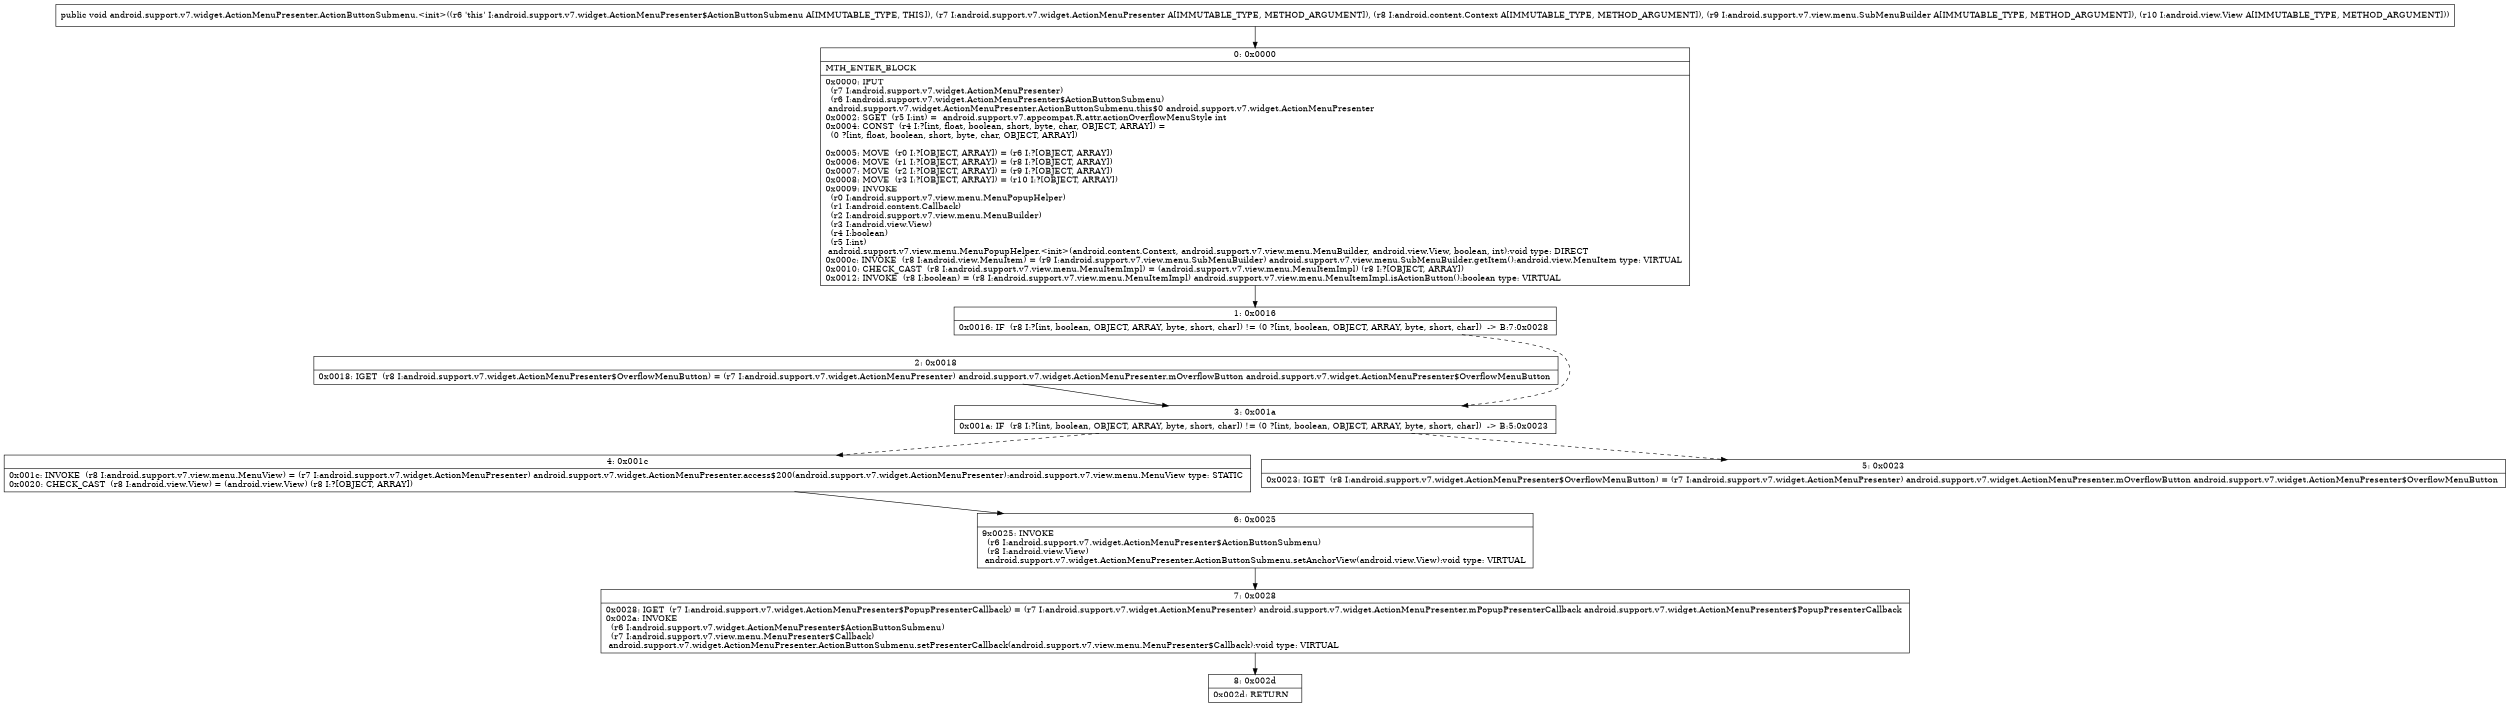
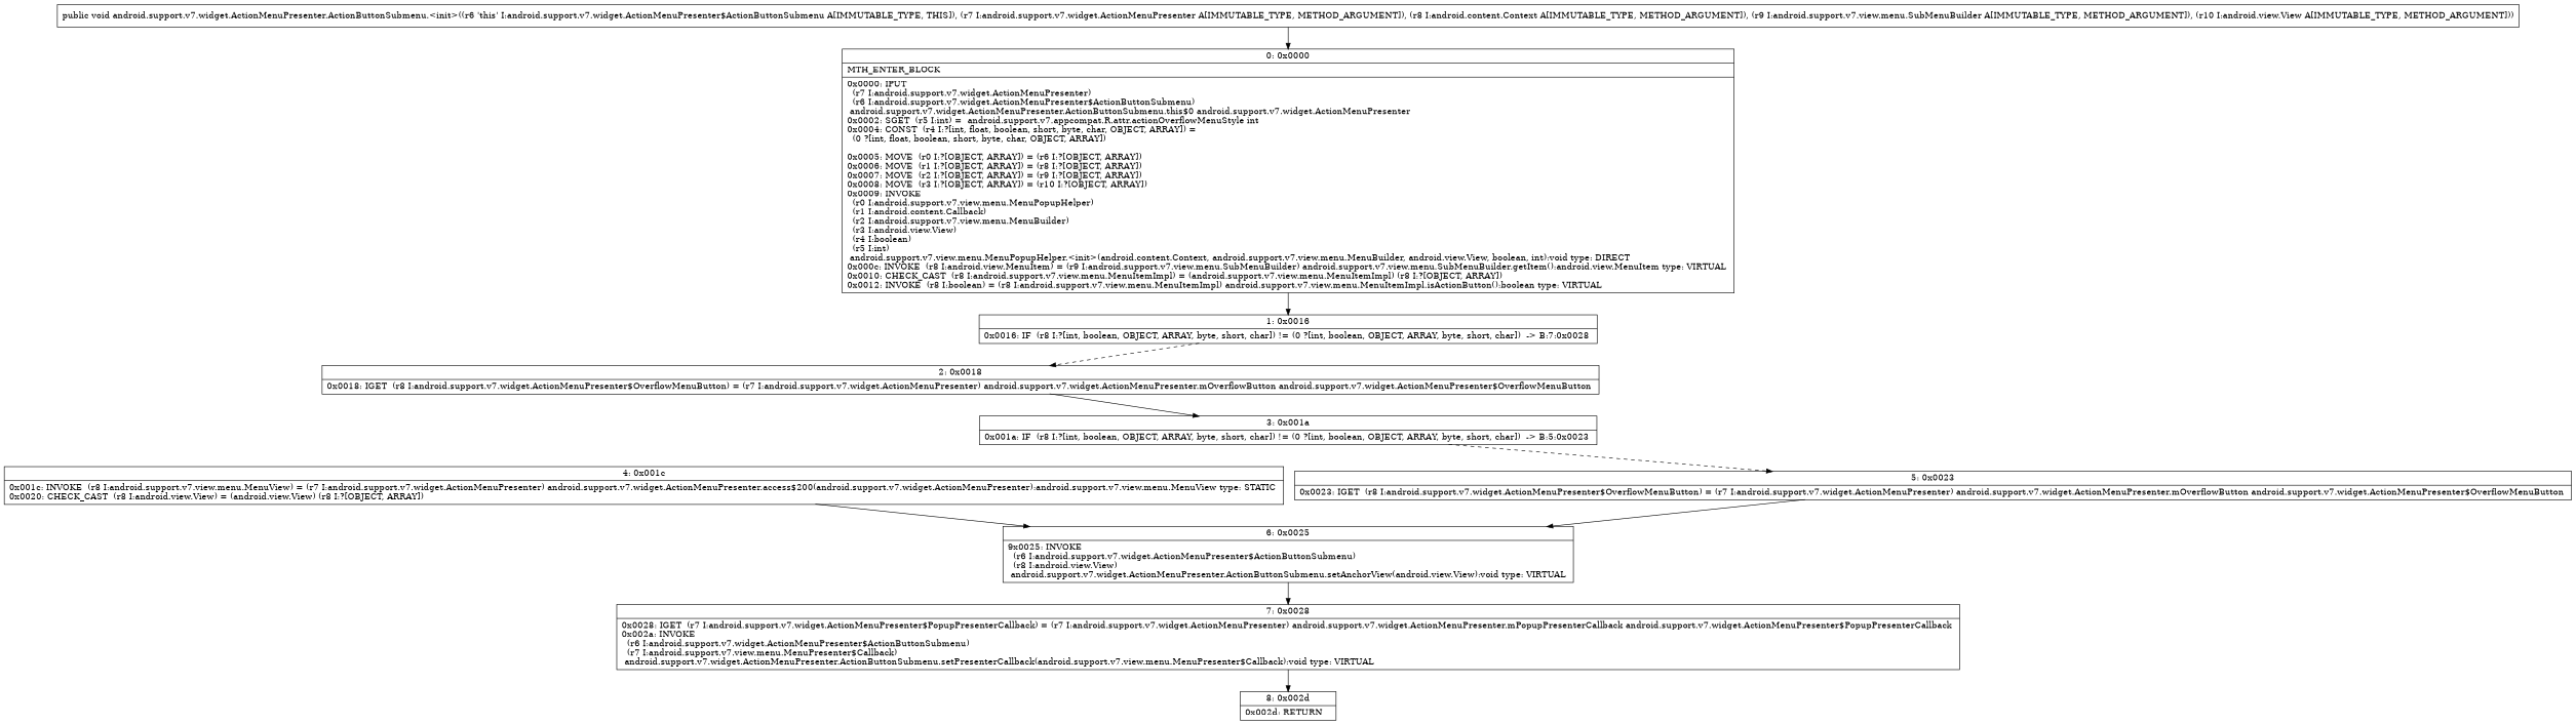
  digraph {
    fontname="DejaVu Serif"
    node [fontname="DejaVu Serif" shape=record]
    edge [fontname="DejaVu Serif"]
    n1 [label="{0\:\ 0x0000|MTH_ENTER_BLOCK\l|0x0000: IPUT  \l  (r7 I:android.support.v7.widget.ActionMenuPresenter)\l  (r6 I:android.support.v7.widget.ActionMenuPresenter$ActionButtonSubmenu)\l android.support.v7.widget.ActionMenuPresenter.ActionButtonSubmenu.this$0 android.support.v7.widget.ActionMenuPresenter \l0x0002: SGET  (r5 I:int) =  android.support.v7.appcompat.R.attr.actionOverflowMenuStyle int \l0x0004: CONST  (r4 I:?[int, float, boolean, short, byte, char, OBJECT, ARRAY]) = \l  (0 ?[int, float, boolean, short, byte, char, OBJECT, ARRAY])\l \l0x0005: MOVE  (r0 I:?[OBJECT, ARRAY]) = (r6 I:?[OBJECT, ARRAY]) \l0x0006: MOVE  (r1 I:?[OBJECT, ARRAY]) = (r8 I:?[OBJECT, ARRAY]) \l0x0007: MOVE  (r2 I:?[OBJECT, ARRAY]) = (r9 I:?[OBJECT, ARRAY]) \l0x0008: MOVE  (r3 I:?[OBJECT, ARRAY]) = (r10 I:?[OBJECT, ARRAY]) \l0x0009: INVOKE  \l  (r0 I:android.support.v7.view.menu.MenuPopupHelper)\l  (r1 I:android.content.Callback)\l  (r2 I:android.support.v7.view.menu.MenuBuilder)\l  (r3 I:android.view.View)\l  (r4 I:boolean)\l  (r5 I:int)\l android.support.v7.view.menu.MenuPopupHelper.\<init\>(android.content.Context, android.support.v7.view.menu.MenuBuilder, android.view.View, boolean, int):void type: DIRECT \l0x000c: INVOKE  (r8 I:android.view.MenuItem) = (r9 I:android.support.v7.view.menu.SubMenuBuilder) android.support.v7.view.menu.SubMenuBuilder.getItem():android.view.MenuItem type: VIRTUAL \l0x0010: CHECK_CAST  (r8 I:android.support.v7.view.menu.MenuItemImpl) = (android.support.v7.view.menu.MenuItemImpl) (r8 I:?[OBJECT, ARRAY]) \l0x0012: INVOKE  (r8 I:boolean) = (r8 I:android.support.v7.view.menu.MenuItemImpl) android.support.v7.view.menu.MenuItemImpl.isActionButton():boolean type: VIRTUAL \l}"]
    n2 [label="{1\:\ 0x0016|0x0016: IF  (r8 I:?[int, boolean, OBJECT, ARRAY, byte, short, char]) != (0 ?[int, boolean, OBJECT, ARRAY, byte, short, char])  \-\> B:7:0x0028 \l}"]
    n3 [label="{2\:\ 0x0018|0x0018: IGET  (r8 I:android.support.v7.widget.ActionMenuPresenter$OverflowMenuButton) = (r7 I:android.support.v7.widget.ActionMenuPresenter) android.support.v7.widget.ActionMenuPresenter.mOverflowButton android.support.v7.widget.ActionMenuPresenter$OverflowMenuButton \l}"]
    n4 [label="{3\:\ 0x001a|0x001a: IF  (r8 I:?[int, boolean, OBJECT, ARRAY, byte, short, char]) != (0 ?[int, boolean, OBJECT, ARRAY, byte, short, char])  \-\> B:5:0x0023 \l}"]
    n5 [label="{7\:\ 0x0028|0x0028: IGET  (r7 I:android.support.v7.widget.ActionMenuPresenter$PopupPresenterCallback) = (r7 I:android.support.v7.widget.ActionMenuPresenter) android.support.v7.widget.ActionMenuPresenter.mPopupPresenterCallback android.support.v7.widget.ActionMenuPresenter$PopupPresenterCallback \l0x002a: INVOKE  \l  (r6 I:android.support.v7.widget.ActionMenuPresenter$ActionButtonSubmenu)\l  (r7 I:android.support.v7.view.menu.MenuPresenter$Callback)\l android.support.v7.widget.ActionMenuPresenter.ActionButtonSubmenu.setPresenterCallback(android.support.v7.view.menu.MenuPresenter$Callback):void type: VIRTUAL \l}"]
    n6 [label="{8\:\ 0x002d|0x002d: RETURN   \l}"]
    n7 [label="{4\:\ 0x001c|0x001c: INVOKE  (r8 I:android.support.v7.view.menu.MenuView) = (r7 I:android.support.v7.widget.ActionMenuPresenter) android.support.v7.widget.ActionMenuPresenter.access$200(android.support.v7.widget.ActionMenuPresenter):android.support.v7.view.menu.MenuView type: STATIC \l0x0020: CHECK_CAST  (r8 I:android.view.View) = (android.view.View) (r8 I:?[OBJECT, ARRAY]) \l}"]
    n8 [label="{5\:\ 0x0023|0x0023: IGET  (r8 I:android.support.v7.widget.ActionMenuPresenter$OverflowMenuButton) = (r7 I:android.support.v7.widget.ActionMenuPresenter) android.support.v7.widget.ActionMenuPresenter.mOverflowButton android.support.v7.widget.ActionMenuPresenter$OverflowMenuButton \l}"]
    n9 [label="{6\:\ 0x0025|9x0025: INVOKE  \l  (r6 I:android.support.v7.widget.ActionMenuPresenter$ActionButtonSubmenu)\l  (r8 I:android.view.View)\l android.support.v7.widget.ActionMenuPresenter.ActionButtonSubmenu.setAnchorView(android.view.View):void type: VIRTUAL \l}"]
    n10 [label="{public void android.support.v7.widget.ActionMenuPresenter.ActionButtonSubmenu.\<init\>((r6 'this' I:android.support.v7.widget.ActionMenuPresenter$ActionButtonSubmenu A[IMMUTABLE_TYPE, THIS]), (r7 I:android.support.v7.widget.ActionMenuPresenter A[IMMUTABLE_TYPE, METHOD_ARGUMENT]), (r8 I:android.content.Context A[IMMUTABLE_TYPE, METHOD_ARGUMENT]), (r9 I:android.support.v7.view.menu.SubMenuBuilder A[IMMUTABLE_TYPE, METHOD_ARGUMENT]), (r10 I:android.view.View A[IMMUTABLE_TYPE, METHOD_ARGUMENT])) }"]
    n1 -> n2
-   n2 -> n4 [style=dashed]
+   n2 -> n3 [style=dashed]
    n3 -> n4
-   n4 -> n7 [style=dashed]
    n4 -> n8 [style=dashed]
    n5 -> n6
    n7 -> n9
+   n8 -> n9
    n9 -> n5
    n10 -> n1
  }
